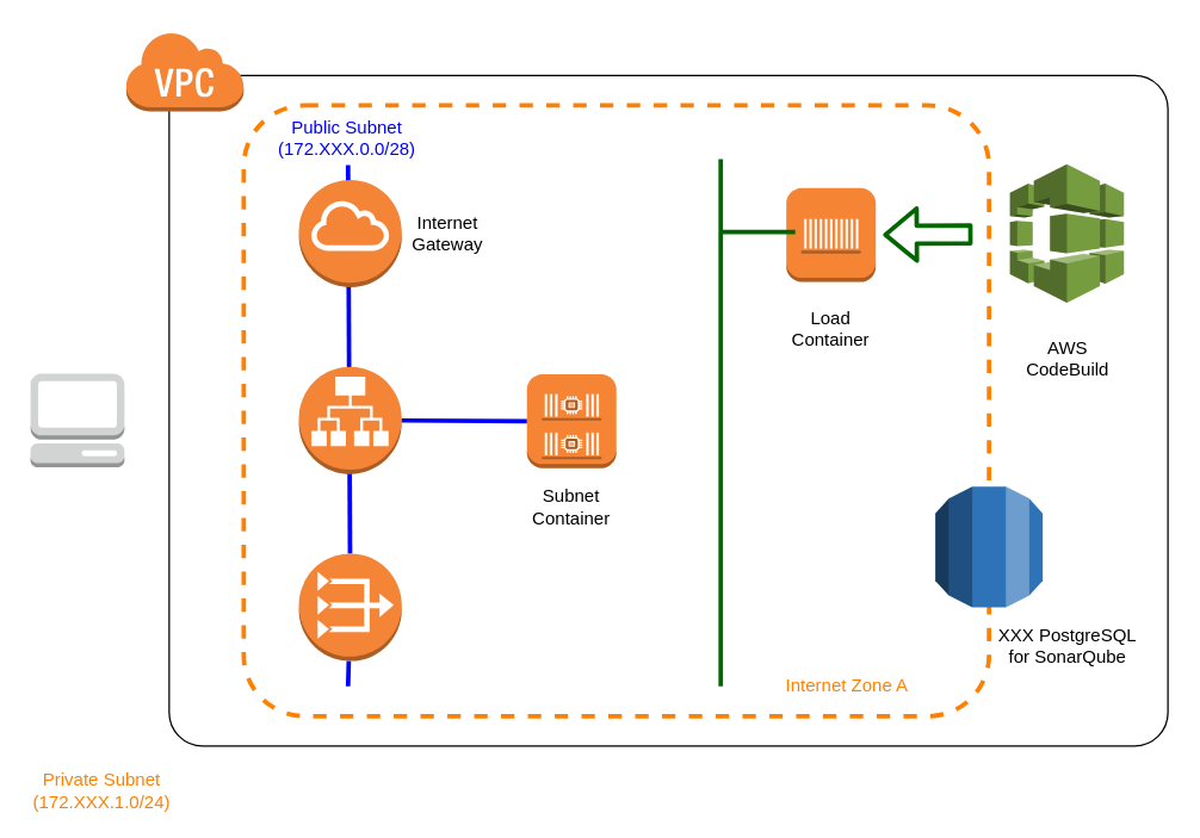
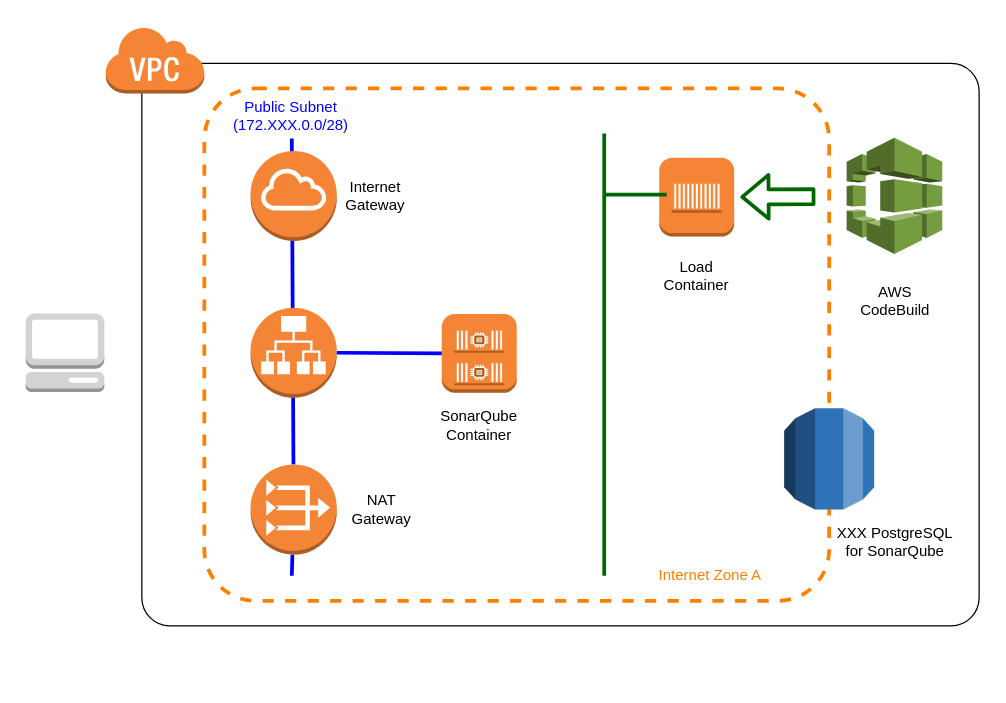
  <mxCell id="0" />
  <mxCell id="1" parent="0" />
  <mxCell id="2" value="" style="rounded=1;whiteSpace=wrap;html=1;arcSize=5;" vertex="1" parent="1"><mxGeometry x="113" y="50" width="670" height="450" as="geometry" /></mxCell>
  <mxCell id="3" value="" style="rounded=1;whiteSpace=wrap;html=1;dashed=1;strokeWidth=3;strokeColor=#FF8000;arcSize=10;" vertex="1" parent="1"><mxGeometry x="163" y="70" width="500" height="410" as="geometry" /></mxCell>
  <mxCell id="4" value="" style="outlineConnect=0;dashed=0;verticalLabelPosition=bottom;verticalAlign=top;align=center;html=1;shape=mxgraph.aws3.rds;fillColor=#2E73B8;gradientColor=none;" vertex="1" parent="1"><mxGeometry x="627" y="326" width="72" height="81" as="geometry" /></mxCell>
  <mxCell id="5" value="" style="endArrow=none;html=1;strokeWidth=3;strokeColor=#0000FF;" edge="1" parent="1" source="7"><mxGeometry width="50" height="50" relative="1" as="geometry"><mxPoint x="233" y="460" as="sourcePoint" /><mxPoint x="233" y="110" as="targetPoint" /></mxGeometry></mxCell>
  <mxCell id="6" value="" style="outlineConnect=0;dashed=0;verticalLabelPosition=bottom;verticalAlign=top;align=center;html=1;shape=mxgraph.aws3.internet_gateway;fillColor=#F58536;gradientColor=none;strokeColor=#FF8000;strokeWidth=3;" vertex="1" parent="1"><mxGeometry x="200" y="120" width="69" height="72" as="geometry" /></mxCell>
  <mxCell id="7" value="" style="outlineConnect=0;dashed=0;verticalLabelPosition=bottom;verticalAlign=top;align=center;html=1;shape=mxgraph.aws3.vpc_nat_gateway;fillColor=#F58536;gradientColor=none;strokeColor=#FF8000;strokeWidth=3;" vertex="1" parent="1"><mxGeometry x="200" y="371" width="69" height="72" as="geometry" /></mxCell>
  <mxCell id="8" value="" style="endArrow=none;html=1;strokeWidth=3;strokeColor=#0000FF;" edge="1" parent="1" target="7"><mxGeometry width="50" height="50" relative="1" as="geometry"><mxPoint x="233" y="460" as="sourcePoint" /><mxPoint x="233" y="110" as="targetPoint" /></mxGeometry></mxCell>
  <mxCell id="9" value="" style="outlineConnect=0;dashed=0;verticalLabelPosition=bottom;verticalAlign=top;align=center;html=1;shape=mxgraph.aws3.application_load_balancer;fillColor=#F58536;gradientColor=none;strokeColor=#FF8000;strokeWidth=3;" vertex="1" parent="1"><mxGeometry x="200" y="245.5" width="69" height="72" as="geometry" /></mxCell>
  <mxCell id="10" value="" style="outlineConnect=0;dashed=0;verticalLabelPosition=bottom;verticalAlign=top;align=center;html=1;shape=mxgraph.aws3.virtual_private_cloud;fillColor=#F58534;gradientColor=none;strokeColor=#FF8000;strokeWidth=3;" vertex="1" parent="1"><mxGeometry x="83.5" y="20" width="79.5" height="54" as="geometry" /></mxCell>
  <mxCell id="11" value="" style="outlineConnect=0;dashed=0;verticalLabelPosition=bottom;verticalAlign=top;align=center;html=1;shape=mxgraph.aws3.instance;fillColor=#F58534;gradientColor=none;strokeColor=#FF8000;strokeWidth=3;" vertex="1" parent="1"><mxGeometry x="353" y="250.5" width="60" height="63" as="geometry" /></mxCell>
  <mxCell id="12" value="" style="outlineConnect=0;dashed=0;verticalLabelPosition=bottom;verticalAlign=top;align=center;html=1;shape=mxgraph.aws3.ec2_compute_container_2;fillColor=#F58534;gradientColor=none;strokeColor=#FF8000;strokeWidth=3;" vertex="1" parent="1"><mxGeometry x="363" y="262.5" width="40" height="19" as="geometry" /></mxCell>
  <mxCell id="13" value="" style="outlineConnect=0;dashed=0;verticalLabelPosition=bottom;verticalAlign=top;align=center;html=1;shape=mxgraph.aws3.ec2_compute_container_2;fillColor=#F58534;gradientColor=none;strokeColor=#FF8000;strokeWidth=3;" vertex="1" parent="1"><mxGeometry x="363" y="288.5" width="40" height="19" as="geometry" /></mxCell>
  <mxCell id="14" value="" style="endArrow=none;html=1;strokeColor=#006600;strokeWidth=3;" edge="1" parent="1"><mxGeometry width="50" height="50" relative="1" as="geometry"><mxPoint x="483" y="460" as="sourcePoint" /><mxPoint x="483" y="106" as="targetPoint" /></mxGeometry></mxCell>
  <mxCell id="15" value="" style="endArrow=none;html=1;strokeWidth=3;strokeColor=#0000FF;entryX=1;entryY=0.5;entryDx=0;entryDy=0;entryPerimeter=0;exitX=0;exitY=0.5;exitDx=0;exitDy=0;exitPerimeter=0;" edge="1" parent="1" source="11" target="9"><mxGeometry width="50" height="50" relative="1" as="geometry"><mxPoint x="244.318" y="381" as="sourcePoint" /><mxPoint x="243" y="120" as="targetPoint" /></mxGeometry></mxCell>
  <mxCell id="16" value="" style="outlineConnect=0;dashed=0;verticalLabelPosition=bottom;verticalAlign=top;align=center;html=1;shape=mxgraph.aws3.codebuild;fillColor=#759C3E;gradientColor=none;strokeColor=#FF8000;strokeWidth=3;" vertex="1" parent="1"><mxGeometry x="677" y="109.5" width="76.5" height="93" as="geometry" /></mxCell>
  <mxCell id="17" value="" style="shape=flexArrow;endArrow=classic;html=1;strokeColor=#006600;strokeWidth=3;" edge="1" parent="1"><mxGeometry width="50" height="50" relative="1" as="geometry"><mxPoint x="652" y="156.5" as="sourcePoint" /><mxPoint x="592" y="156.833" as="targetPoint" /></mxGeometry></mxCell>
  <mxCell id="18" value="" style="outlineConnect=0;dashed=0;verticalLabelPosition=bottom;verticalAlign=top;align=center;html=1;shape=mxgraph.aws3.instance;fillColor=#F58534;gradientColor=none;" vertex="1" parent="1"><mxGeometry x="527" y="125.5" width="60" height="63" as="geometry" /></mxCell>
  <mxCell id="19" value="" style="outlineConnect=0;dashed=0;verticalLabelPosition=bottom;verticalAlign=top;align=center;html=1;shape=mxgraph.aws3.ec2_compute_container;fillColor=#F58534;gradientColor=none;strokeColor=#FF8000;strokeWidth=3;" vertex="1" parent="1"><mxGeometry x="537" y="144.5" width="40" height="25" as="geometry" /></mxCell>
  <mxCell id="20" value="" style="endArrow=none;html=1;strokeColor=#006600;strokeWidth=3;" edge="1" parent="1"><mxGeometry width="50" height="50" relative="1" as="geometry"><mxPoint x="533" y="155" as="sourcePoint" /><mxPoint x="483" y="155" as="targetPoint" /></mxGeometry></mxCell>
  <mxCell id="21" value="" style="outlineConnect=0;dashed=0;verticalLabelPosition=bottom;verticalAlign=top;align=center;html=1;shape=mxgraph.aws3.management_console;fillColor=#D2D3D3;gradientColor=none;strokeColor=#FF8000;strokeWidth=3;" vertex="1" parent="1"><mxGeometry x="20" y="250" width="63" height="63" as="geometry" /></mxCell>
- <mxCell id="22" value="Subnet Container" style="text;html=1;strokeColor=none;fillColor=none;align=center;verticalAlign=middle;whiteSpace=wrap;rounded=0;dashed=1;" vertex="1" parent="1"><mxGeometry x="363" y="330" width="40" height="20" as="geometry" /></mxCell>
+ <mxCell id="22" value="SonarQube Container" style="text;html=1;strokeColor=none;fillColor=none;align=center;verticalAlign=middle;whiteSpace=wrap;rounded=0;dashed=1;" vertex="1" parent="1"><mxGeometry x="363" y="330" width="40" height="20" as="geometry" /></mxCell>
  <mxCell id="23" value="Internet Gateway" style="text;html=1;strokeColor=none;fillColor=none;align=center;verticalAlign=middle;whiteSpace=wrap;rounded=0;dashed=1;" vertex="1" parent="1"><mxGeometry x="279.5" y="146" width="40" height="20" as="geometry" /></mxCell>
+ <mxCell id="24" value="NAT Gateway" style="text;html=1;strokeColor=none;fillColor=none;align=center;verticalAlign=middle;whiteSpace=wrap;rounded=0;dashed=1;" vertex="1" parent="1"><mxGeometry x="284.5" y="397" width="40" height="20" as="geometry" /></mxCell>
  <mxCell id="25" value="AWS CodeBuild" style="text;html=1;strokeColor=none;fillColor=none;align=center;verticalAlign=middle;whiteSpace=wrap;rounded=0;dashed=1;" vertex="1" parent="1"><mxGeometry x="695.5" y="230" width="40" height="20" as="geometry" /></mxCell>
  <mxCell id="26" value="XXX PostgreSQL&lt;br&gt;for SonarQube&lt;br&gt;" style="text;html=1;strokeColor=none;fillColor=none;align=center;verticalAlign=middle;whiteSpace=wrap;rounded=0;dashed=1;" vertex="1" parent="1"><mxGeometry x="655.5" y="423" width="120" height="20" as="geometry" /></mxCell>
  <mxCell id="27" value="Load Container" style="text;html=1;strokeColor=none;fillColor=none;align=center;verticalAlign=middle;whiteSpace=wrap;rounded=0;dashed=1;" vertex="1" parent="1"><mxGeometry x="537" y="210" width="40" height="20" as="geometry" /></mxCell>
  <mxCell id="28" value="Public Subnet&lt;br&gt;(172.XXX.0.0/28)&lt;br&gt;" style="text;html=1;strokeColor=none;fillColor=none;align=center;verticalAlign=middle;whiteSpace=wrap;rounded=0;dashed=1;fontColor=#0000FF;" vertex="1" parent="1"><mxGeometry x="167.5" y="81.5" width="129" height="20" as="geometry" /></mxCell>
  <mxCell id="29" value="Internet Zone A" style="text;html=1;strokeColor=none;fillColor=none;align=center;verticalAlign=middle;whiteSpace=wrap;rounded=0;dashed=1;fontColor=#FF8000;" vertex="1" parent="1"><mxGeometry x="513" y="450" width="110" height="20" as="geometry" /></mxCell>
- <mxCell id="30" value="Private Subnet&lt;br&gt;(172.XXX.1.0/24)&lt;br&gt;" style="text;html=1;strokeColor=none;fillColor=none;align=center;verticalAlign=middle;whiteSpace=wrap;rounded=0;dashed=1;fontColor=#FF8000;" vertex="1" parent="1"><mxGeometry x="23" y="520" width="90" height="20" as="geometry" /></mxCell>
